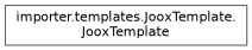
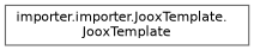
  digraph {
    rankdir=TB
-   n1 [color=grey40 fillcolor=white fontname=Helvetica fontsize=10 height=0.2 label="importer.templates.JooxTemplate.\lJooxTemplate" shape=box style=filled width=0.4]
+   n1 [color=grey40 fillcolor=white fontname=Helvetica fontsize=10 height=0.2 label="importer.importer.JooxTemplate.\lJooxTemplate" shape=box style=filled width=0.4]
  }
